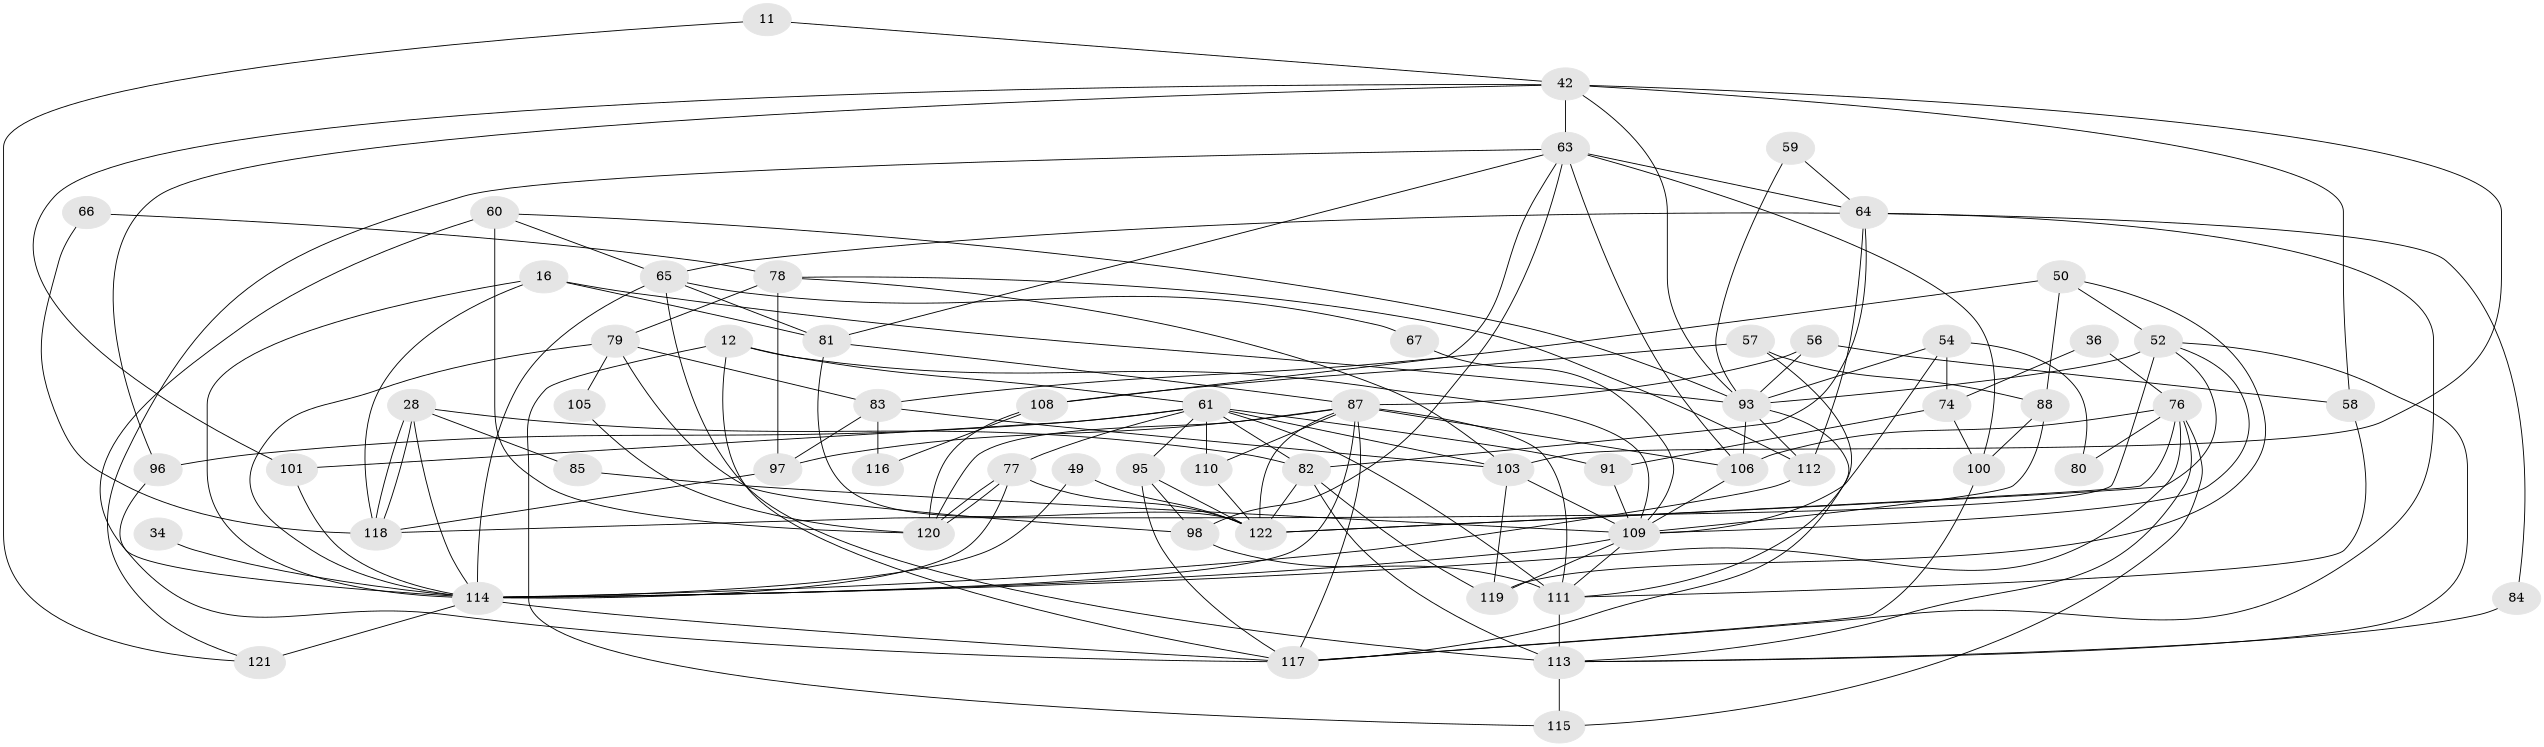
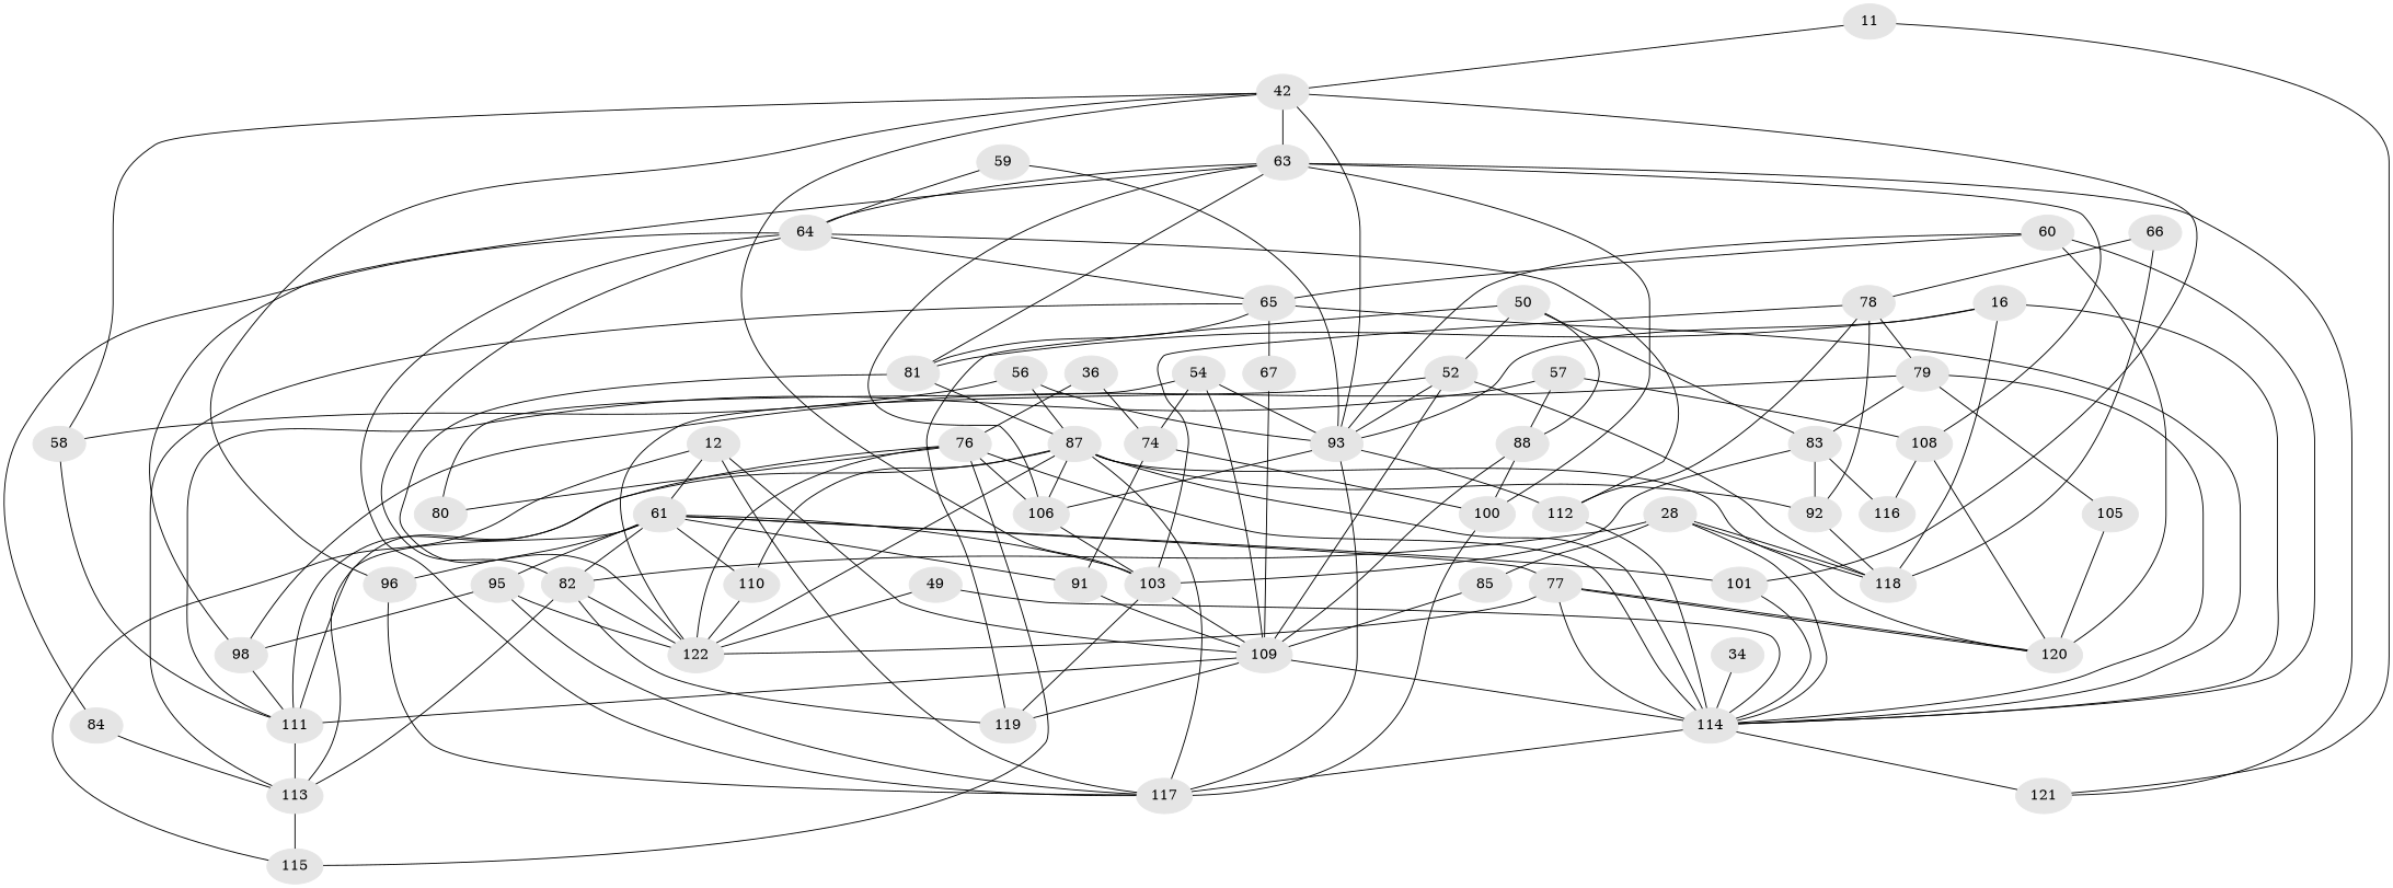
  graph {
    node [color=gray90 style=filled]
    42 [super="+7"]
    93 [super="+47+90+71"]
    58
    63 [super="+48+55"]
    96
    101
    103 [super="+75"]
    11
    121
    61 [super="+46"]
    82 [super="+15"]
    111 [super="+43+69"]
    77
    91 [super="+62"]
    95
    110 [super="+99"]
    12
    109 [super="+1+104+70"]
    115
    117
    114 [super="+86+31+72+102"]
    119
    16 [super="+14"]
    81
    118
    122 [super="+107"]
    87 [super="+25+26+40"]
    106 [super="+68"]
    112
    113 [super="+32+92"]
    28
    85
    34
    36
    74
    76 [super="+33"]
    100
    80
    108
    64 [super="+51"]
    98 [super="+73"]
    49
    52 [super="+22"]
    50
    83
    88
-   97 [super="+3+39"]
+   97 [super="+3+39" label=92]
    116
    54 [super="+27"]
    56
    120
    57
    65 [super="+4"]
    84
    59
    60 [super="+45"]
    67
    66
    78
    79 [super="+44"]
    105
    42 -- 93 [weight=2]
    42 -- 58
    42 -- 63 [weight=2]
    42 -- 96
    42 -- 101
    42 -- 103
    93 -- 117
    93 -- 106
    93 -- 112
    58 -- 111
    63 -- 121
    63 -- 81
    63 -- 106
    63 -- 100
    63 -- 108
    63 -- 64
    63 -- 98
    96 -- 117
    101 -- 114
    103 -- 109
    103 -- 119 [weight=2]
    11 -- 42
    11 -- 121
    61 -- 96
    61 -- 101
    61 -- 103
    61 -- 82 [weight=2]
    61 -- 111
    61 -- 77
    61 -- 91
    61 -- 95
    61 -- 110 [weight=2]
    82 -- 119
    82 -- 122 [weight=2]
    82 -- 113 [weight=2]
    111 -- 113 [weight=2]
    77 -- 114
    77 -- 122
    77 -- 120
    77 -- 120
    91 -- 109
    95 -- 117
    95 -- 122
    95 -- 98
    110 -- 122
    12 -- 61
    12 -- 109 [weight=2]
    12 -- 115
    12 -- 117
    109 -- 111
    109 -- 114 [weight=2]
    109 -- 119
    114 -- 121 [weight=2]
    114 -- 117
    16 -- 93
    16 -- 114 [weight=3]
    16 -- 81
    16 -- 118
    81 -- 122
    81 -- 87
    87 -- 111 [weight=3]
    87 -- 110
    87 -- 117
    87 -- 114 [weight=5]
    87 -- 122
    87 -- 106
    87 -- 97
    87 -- 120
-   106 -- 109
+   106 -- 103
    112 -- 114 [weight=2]
    113 -- 115
    28 -- 82
    28 -- 114
    28 -- 118
    28 -- 118
    28 -- 85
    85 -- 109
    34 -- 114 [weight=2]
    36 -- 74
    36 -- 76
    74 -- 91 [weight=2]
    74 -- 100
    76 -- 115
    76 -- 114 [weight=3]
    76 -- 122 [weight=2]
    76 -- 106 [weight=2]
    76 -- 113
    76 -- 80 [weight=2]
    100 -- 117
    108 -- 116
    108 -- 120
    64 -- 82
    64 -- 117
    64 -- 112
    64 -- 65
    64 -- 84
    98 -- 111 [weight=2]
    49 -- 114
    49 -- 122
    52 -- 93
    52 -- 109
    52 -- 118 [weight=2]
    52 -- 122
-   52 -- 113
    50 -- 119
    50 -- 52
    50 -- 83
    50 -- 88
    83 -- 103
    83 -- 97
    83 -- 116
    88 -- 109
    88 -- 100
    97 -- 118
    54 -- 93 [weight=2]
    54 -- 109
    54 -- 74 [weight=2]
    54 -- 80
    56 -- 93
    56 -- 58
    56 -- 87
    57 -- 111
    57 -- 108
    57 -- 88
    65 -- 114 [weight=2]
    65 -- 81
    65 -- 113 [weight=2]
    65 -- 67
    84 -- 113
    59 -- 93
    59 -- 64
    60 -- 93
    60 -- 114
    60 -- 120 [weight=2]
    60 -- 65
    67 -- 109
    66 -- 118
    66 -- 78
    78 -- 103
    78 -- 112
    78 -- 97
    78 -- 79
    79 -- 114
    79 -- 98
    79 -- 83
    79 -- 105
    105 -- 120
  }
